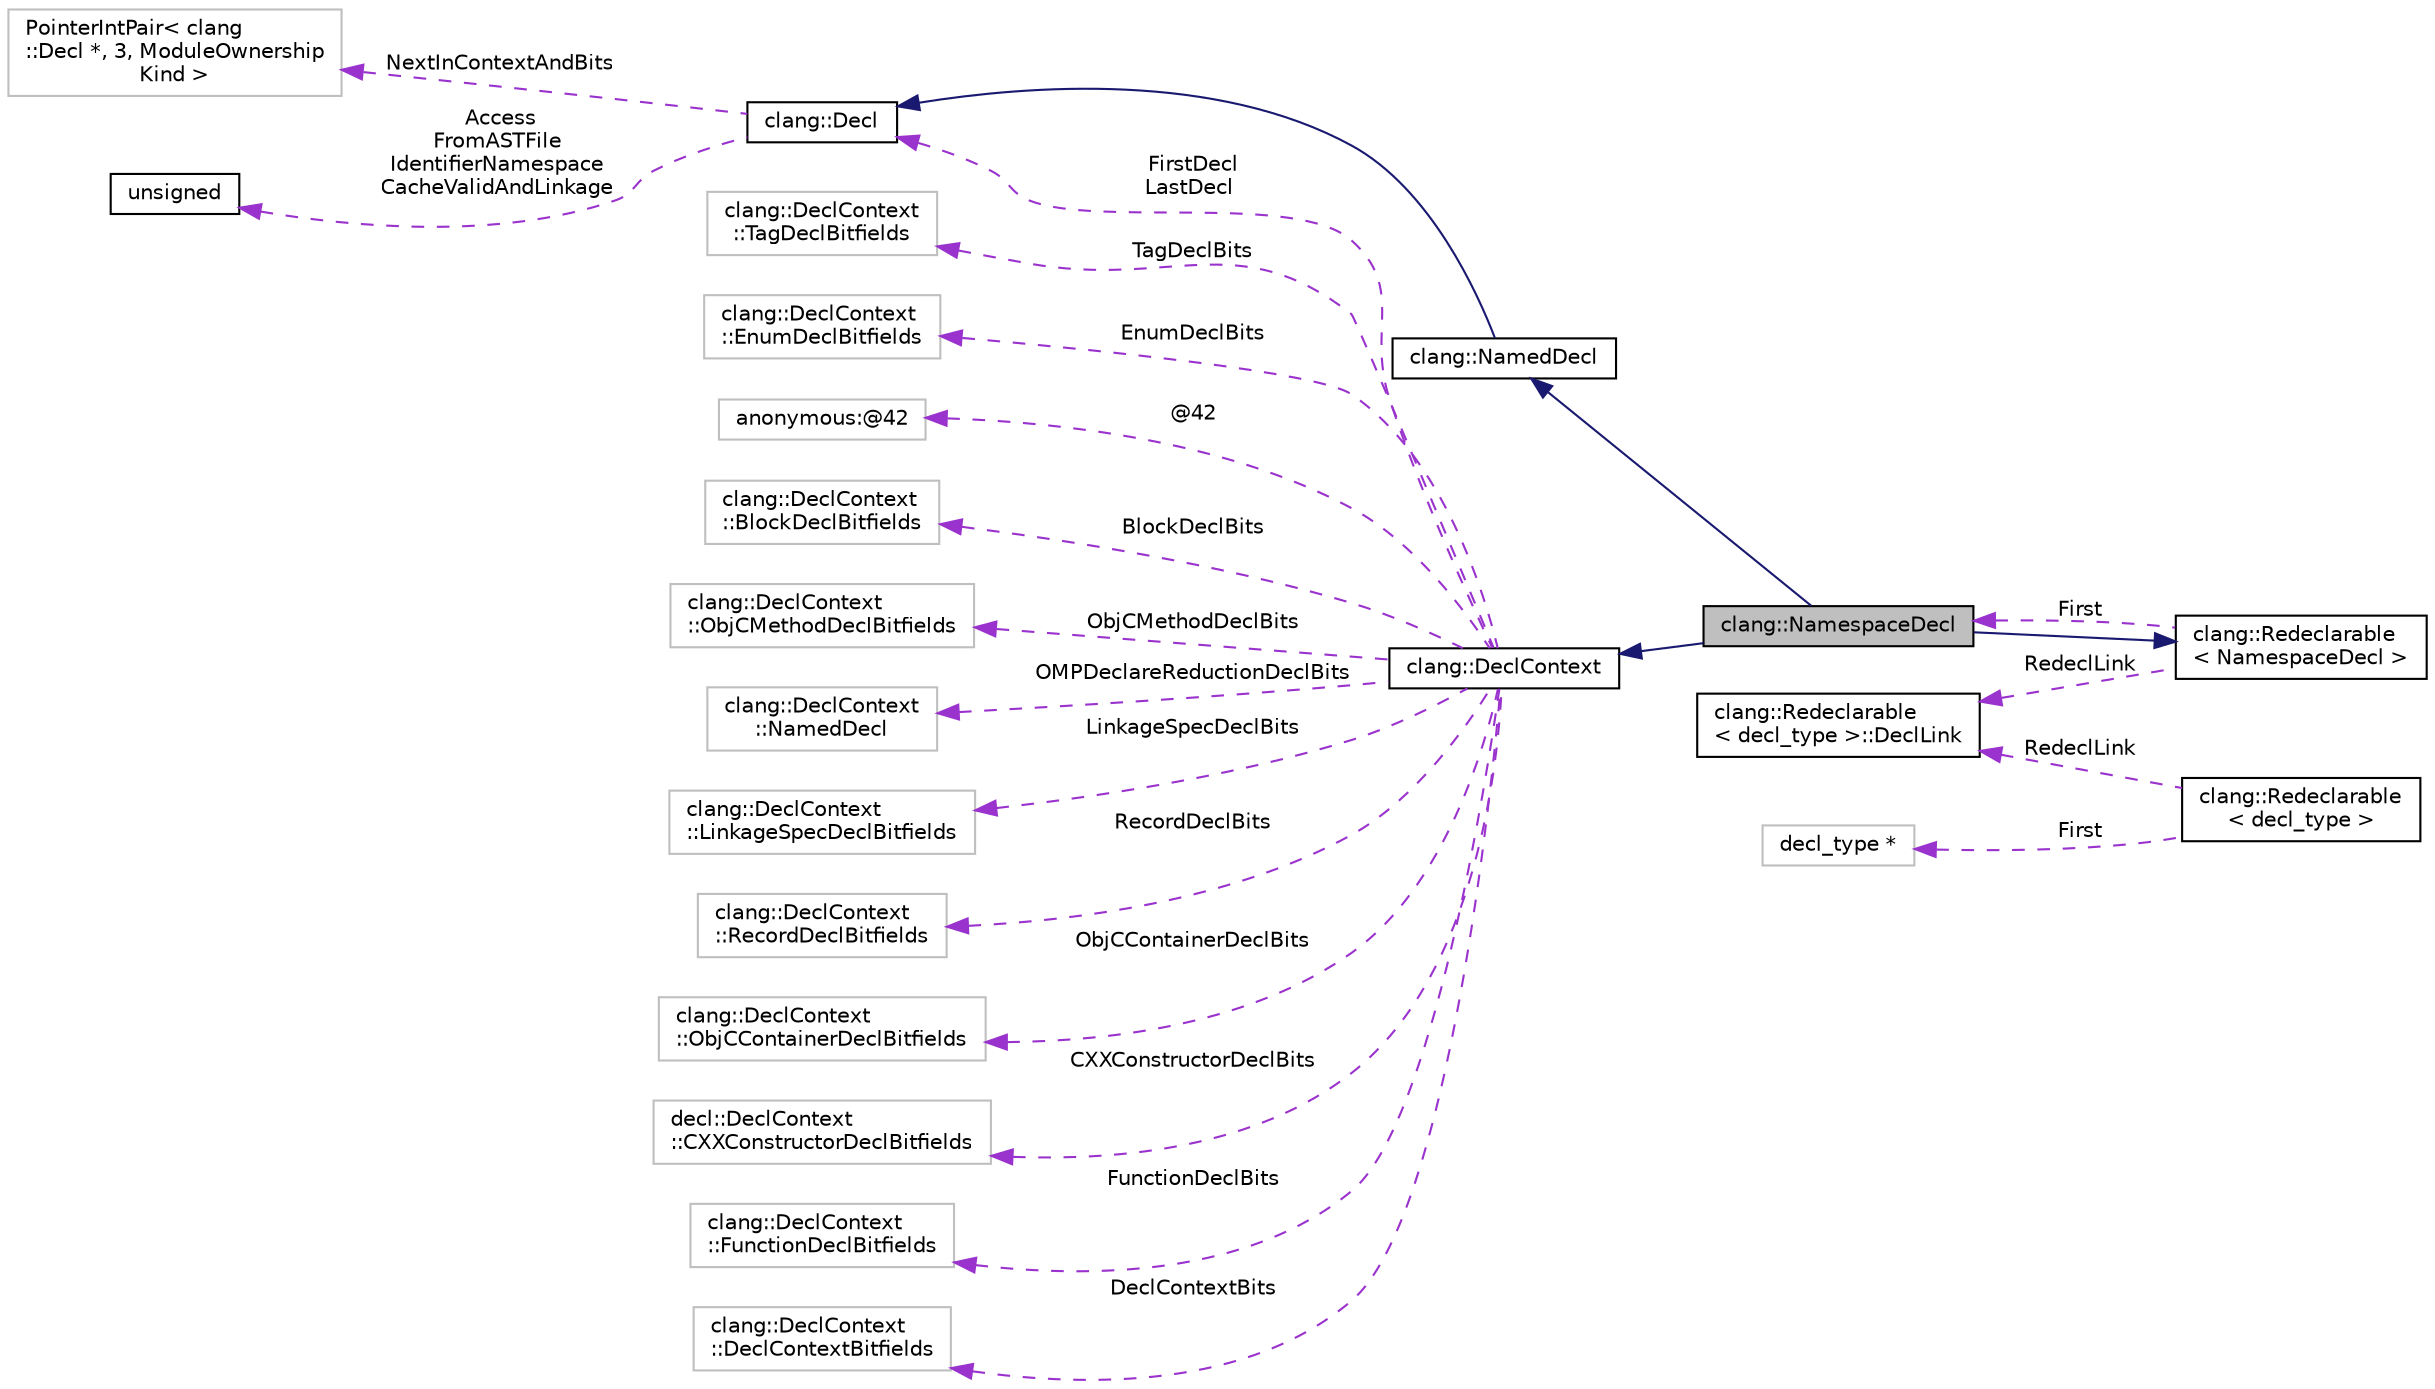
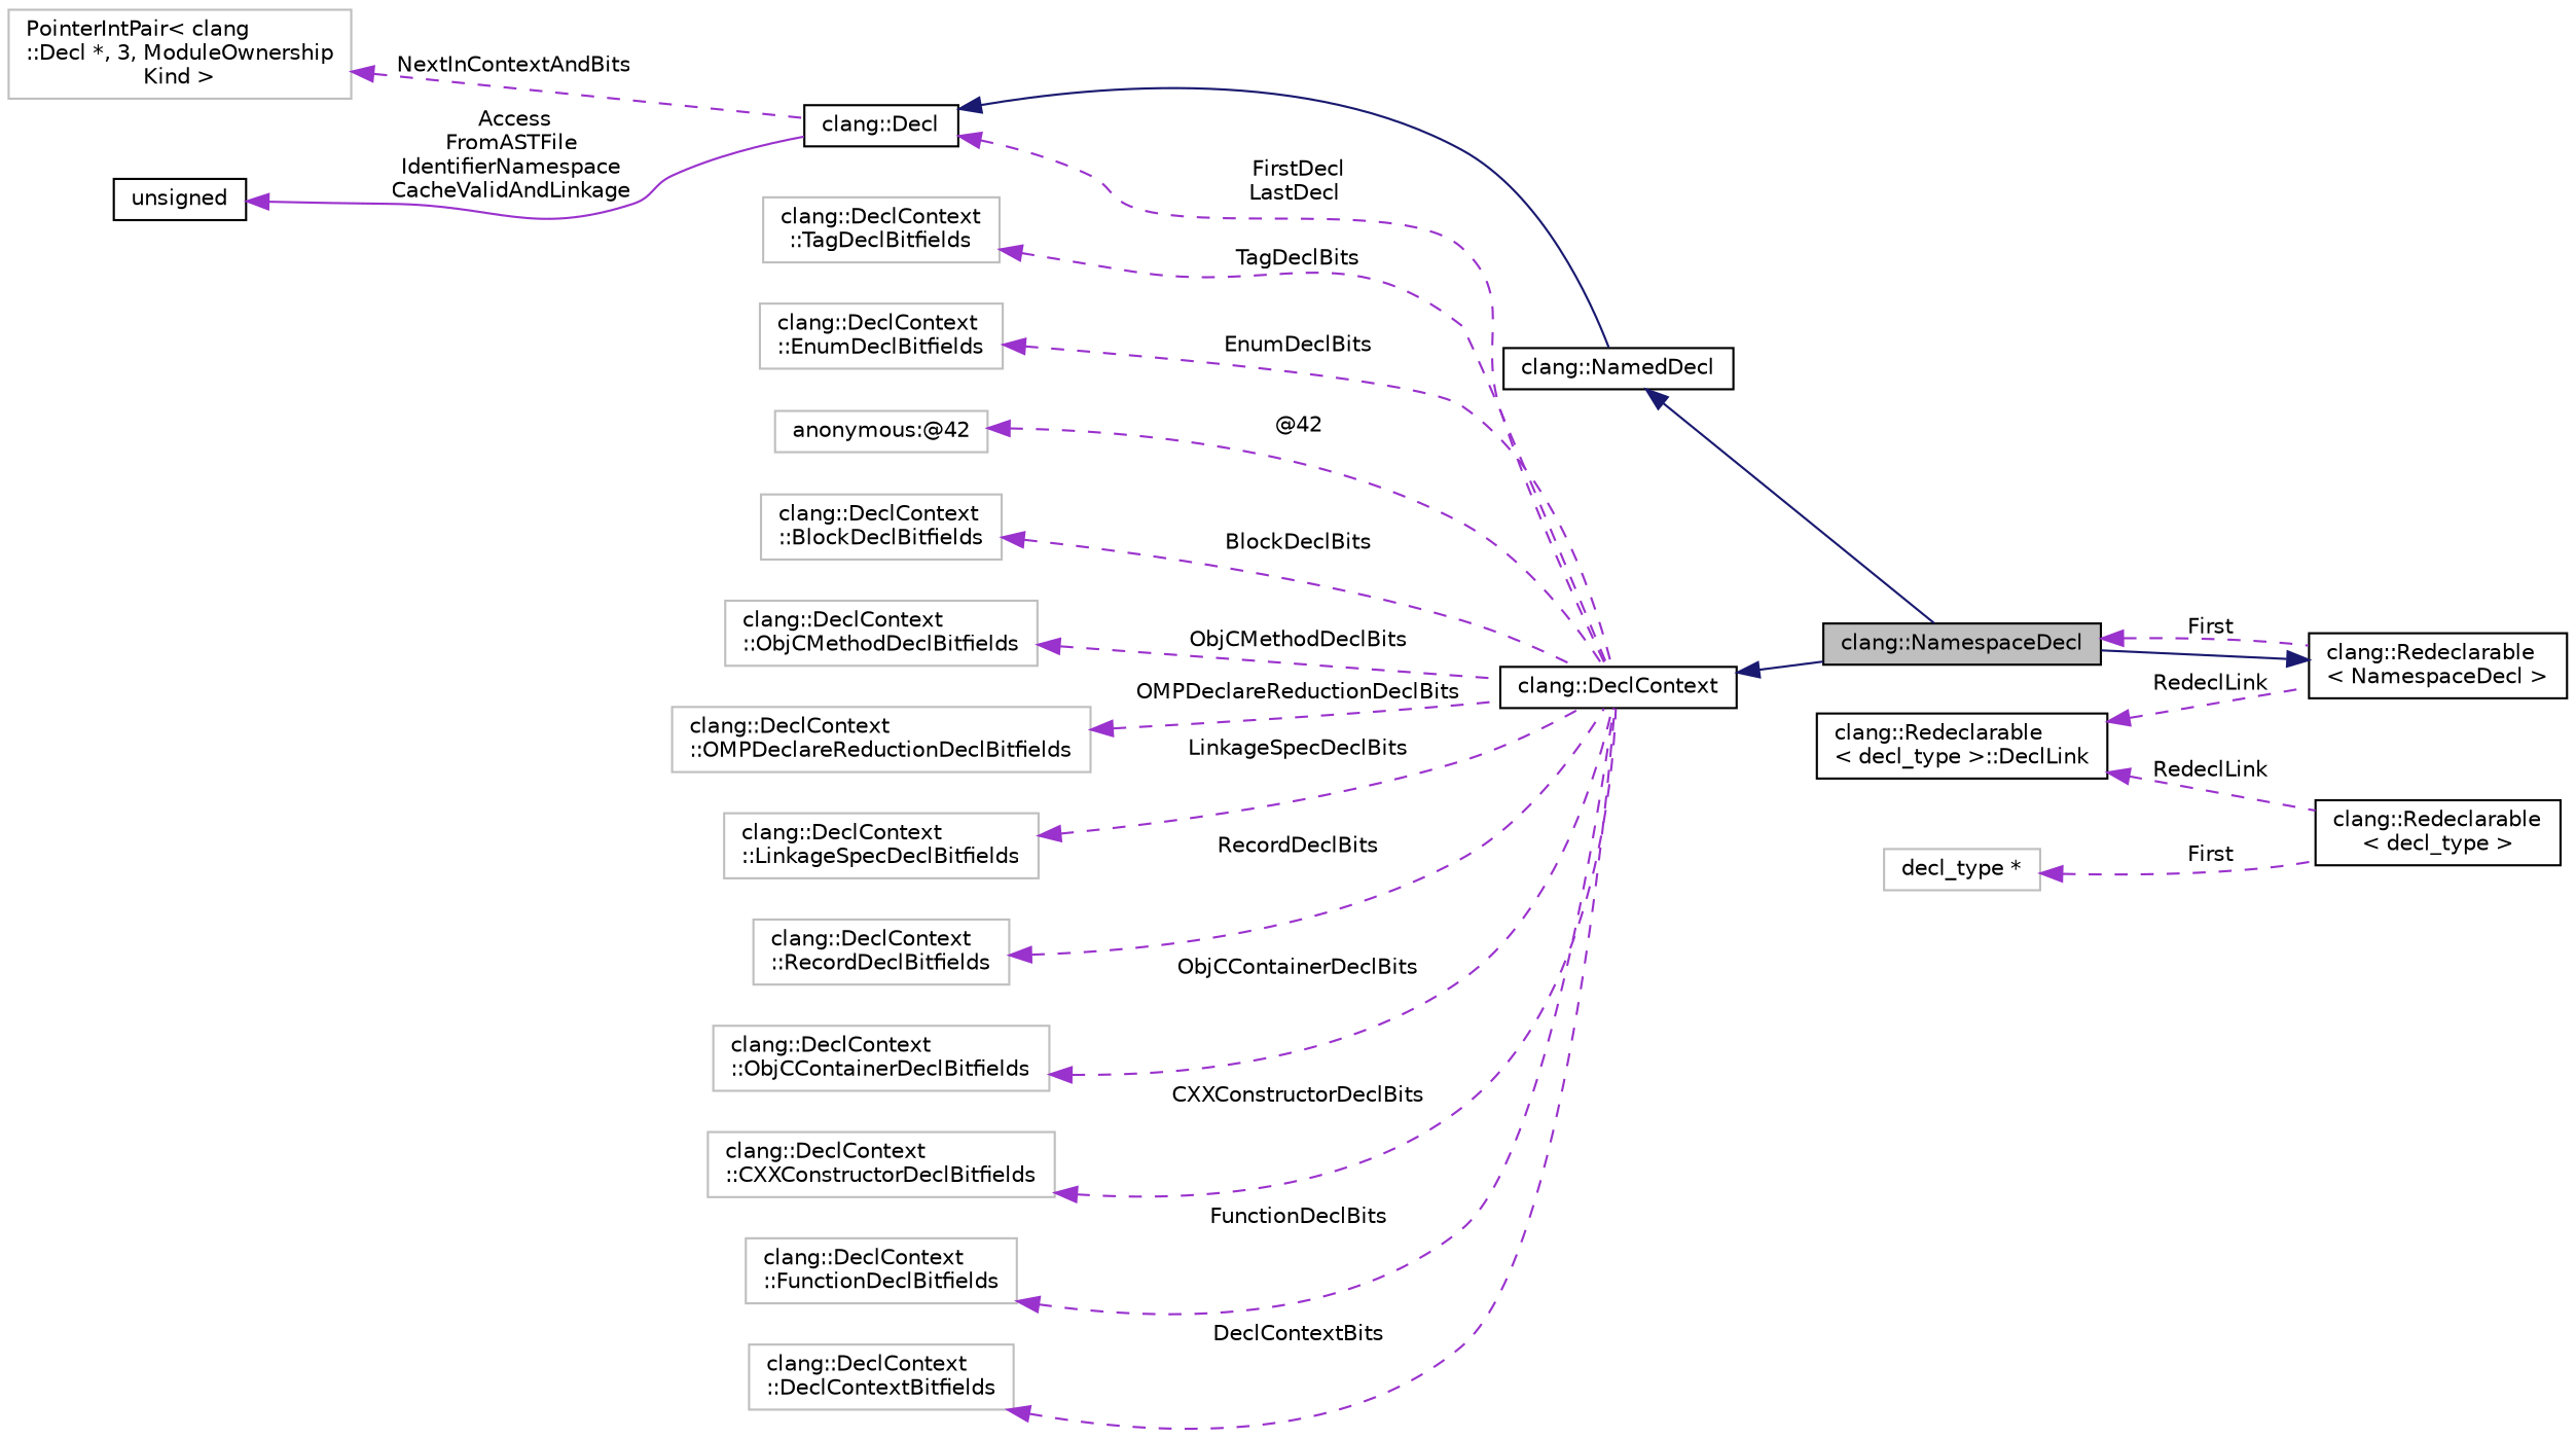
  digraph {
    rankdir=LR
    node [color=grey75 fontname=Helvetica fontsize=10 shape=record]
    edge [color=darkorchid3 dir=back fontname=Helvetica fontsize=10 labelfontname=Helvetica labelfontsize=10 style=dashed]
    n1 [color=black fillcolor=grey75 fontcolor=black height=0.2 label="clang::NamespaceDecl" style=filled width=0.4]
    n2 [color=black height=0.2 label="clang::Redeclarable\l\< NamespaceDecl \>" width=0.4]
    n3 [color=black height=0.2 label="clang::NamedDecl" width=0.4]
    n4 [color=black height=0.2 label="clang::Decl" width=0.4]
    n5 [color=black height=0.2 label="clang::DeclContext" width=0.4]
    n6 [height=0.2 label="PointerIntPair\< clang\l::Decl *, 3, ModuleOwnership\lKind \>" width=0.4]
    n7 [color=black height=0.2 label=unsigned width=0.4]
    n8 [height=0.2 label="clang::DeclContext\l::TagDeclBitfields" width=0.4]
    n9 [height=0.2 label="clang::DeclContext\l::EnumDeclBitfields" width=0.4]
    n10 [height=0.2 label="anonymous:@42" width=0.4]
    n11 [height=0.2 label="clang::DeclContext\l::BlockDeclBitfields" width=0.4]
    n12 [height=0.2 label="clang::DeclContext\l::ObjCMethodDeclBitfields" width=0.4]
-   n13 [height=0.2 label="clang::DeclContext\l::NamedDecl" width=0.4]
+   n13 [height=0.2 label="clang::DeclContext\l::OMPDeclareReductionDeclBitfields" width=0.4]
    n14 [height=0.2 label="clang::DeclContext\l::LinkageSpecDeclBitfields" width=0.4]
    n15 [height=0.2 label="clang::DeclContext\l::RecordDeclBitfields" width=0.4]
    n16 [height=0.2 label="clang::DeclContext\l::ObjCContainerDeclBitfields" width=0.4]
-   n17 [height=0.2 label="decl::DeclContext\l::CXXConstructorDeclBitfields" width=0.4]
+   n17 [height=0.2 label="clang::DeclContext\l::CXXConstructorDeclBitfields" width=0.4]
    n18 [height=0.2 label="clang::DeclContext\l::FunctionDeclBitfields" width=0.4]
    n19 [height=0.2 label="clang::DeclContext\l::DeclContextBitfields" width=0.4]
    n20 [color=black height=0.2 label="clang::Redeclarable\l\< decl_type \>::DeclLink" width=0.4]
    n21 [color=black height=0.2 label="clang::Redeclarable\l\< decl_type \>" width=0.4]
    n22 [height=0.2 label="decl_type *" width=0.4]
    n1 -> n2 [label=" First"]
    n2 -> n1 [color=midnightblue style=solid]
    n3 -> n1 [color=midnightblue style=solid]
    n4 -> n3 [color=midnightblue style=solid]
    n4 -> n5 [label=" FirstDecl\nLastDecl"]
    n5 -> n1 [color=midnightblue style=solid]
    n6 -> n4 [label=" NextInContextAndBits"]
-   n7 -> n4 [label=" Access\nFromASTFile\nIdentifierNamespace\nCacheValidAndLinkage"]
+   n7 -> n4 [label=" Access\nFromASTFile\nIdentifierNamespace\nCacheValidAndLinkage" style=solid]
    n8 -> n5 [label=" TagDeclBits"]
    n9 -> n5 [label=" EnumDeclBits"]
    n10 -> n5 [label=" @42"]
    n11 -> n5 [label=" BlockDeclBits"]
    n12 -> n5 [label=" ObjCMethodDeclBits"]
    n13 -> n5 [label=" OMPDeclareReductionDeclBits"]
    n14 -> n5 [label=" LinkageSpecDeclBits"]
    n15 -> n5 [label=" RecordDeclBits"]
    n16 -> n5 [label=" ObjCContainerDeclBits"]
    n17 -> n5 [label=" CXXConstructorDeclBits"]
    n18 -> n5 [label=" FunctionDeclBits"]
    n19 -> n5 [label=" DeclContextBits"]
    n20 -> n2 [label=" RedeclLink"]
    n20 -> n21 [label=" RedeclLink"]
    n22 -> n21 [label=" First"]
  }
